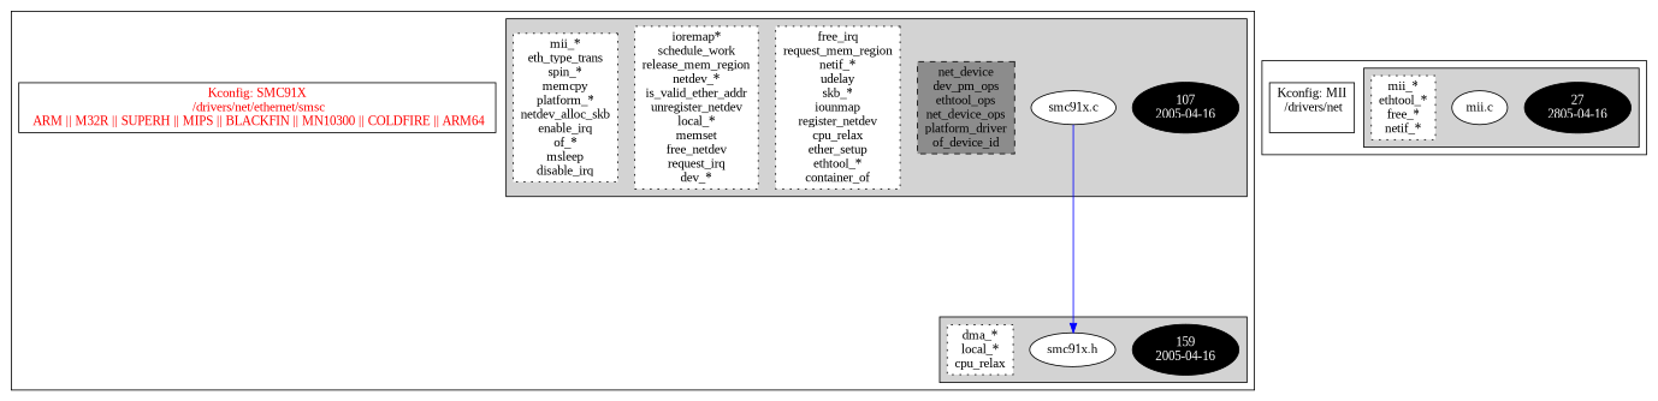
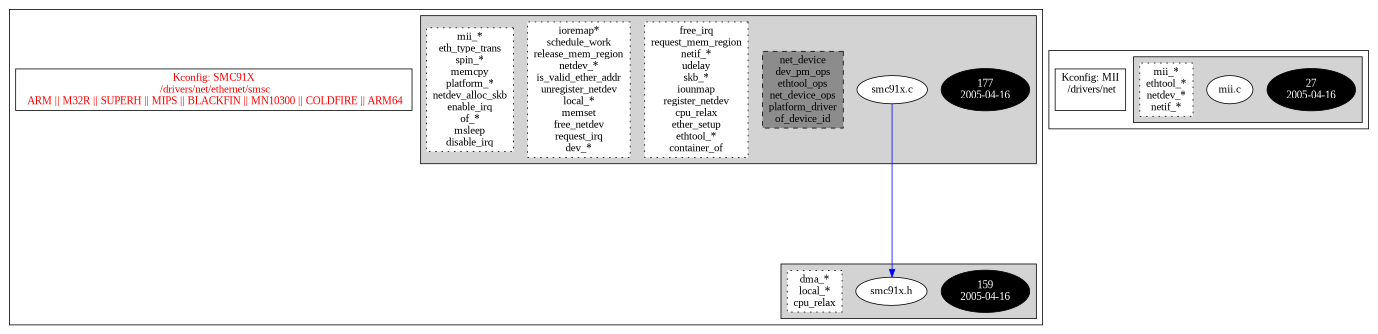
  digraph {
    ranksep=2
    splines=ortho
    fontname="Liberation Serif"
    node [fillcolor=white fontcolor=black style=filled fontname="Liberation Serif" shape=box]
-   n1 [fillcolor=black fontcolor=white label="107\n2005-04-16" shape=""]
+   n1 [fillcolor=black fontcolor=white label="177\n2005-04-16" shape=""]
    n2 [label="smc91x.c\n" shape=""]
    n3 [fillcolor=grey55 label="net_device\ndev_pm_ops\nethtool_ops\nnet_device_ops\nplatform_driver\nof_device_id\n" style="filled,dashed"]
    n4 [label="free_irq\nrequest_mem_region\nnetif_*\nudelay\nskb_*\niounmap\nregister_netdev\ncpu_relax\nether_setup\nethtool_*\ncontainer_of\n" style="filled,dotted"]
    n5 [label="ioremap*\nschedule_work\nrelease_mem_region\nnetdev_*\nis_valid_ether_addr\nunregister_netdev\nlocal_*\nmemset\nfree_netdev\nrequest_irq\ndev_*\n" style="filled,dotted"]
    n6 [label="mii_*\neth_type_trans\nspin_*\nmemcpy\nplatform_*\nnetdev_alloc_skb\nenable_irq\nof_*\nmsleep\ndisable_irq\n" style="filled,dotted"]
    n7 [fillcolor=black fontcolor=white label="159\n2005-04-16" shape=""]
    n8 [label="smc91x.h\n" shape=""]
    n9 [label="dma_*\nlocal_*\ncpu_relax\n" style="filled,dotted"]
    n10 [fontcolor=red label="Kconfig: SMC91X\n /drivers/net/ethernet/smsc\n  ARM || M32R || SUPERH || MIPS || BLACKFIN || MN10300 || COLDFIRE || ARM64 " fillcolor="" style=""]
-   n11 [fillcolor=black fontcolor=white label="27\n2805-04-16" shape=""]
+   n11 [fillcolor=black fontcolor=white label="27\n2005-04-16" shape=""]
    n12 [label="mii.c\n" shape=""]
-   n13 [label="mii_*\nethtool_*\nfree_*\nnetif_*\n" style="filled,dotted"]
+   n13 [label="mii_*\nethtool_*\nnetdev_*\nnetif_*\n" style="filled,dotted"]
    n14 [label="Kconfig: MII\n /drivers/net\n " fillcolor="" fontcolor="" style=""]
    subgraph cluster_1 {
      n10
      subgraph cluster_2 {
        style=filled
        n1
        n2
        n3
        n4
        n5
        n6
      }
      subgraph cluster_3 {
        style=filled
        n7
        n8
        n9
      }
    }
    subgraph cluster_4 {
      n14
      subgraph cluster_5 {
        style=filled
        n11
        n12
        n13
      }
    }
    n2 -> n8 [color=blue fontname="Liberation Serif"]
  }
